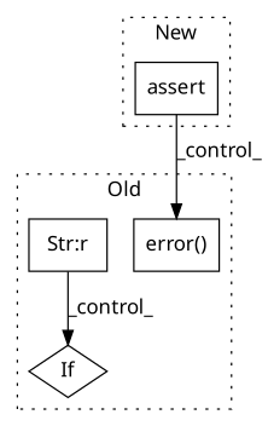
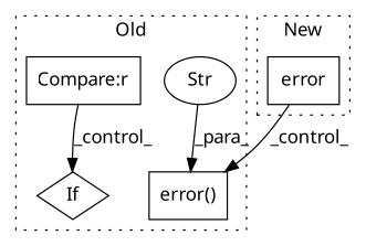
  digraph {
    fontname="Noto Sans"
    node [fontname="Noto Sans" shape=box]
    edge [fontname="Noto Sans"]
    n1 [a=75 l="10,1" label="error()" s="20735,20839"]
+   n2 [a=66 l=94 label=Str s=20745 shape=ellipse]
    n3 [a=96 l=3 label=If s=20703 shape=diamond]
-   n4 [a=40 l=15 label="Str:r" s=20710]
-   n5 [a=65 l=7 label=assert s=28820]
+   n4 [a=40 l=15 label="Compare:r" s=20710]
+   n5 [a=65 l=7 label=error s=28820]
    subgraph cluster_1 {
      label=Old
      style=dotted
      n1
+     n2
      n3
      n4
    }
    subgraph cluster_2 {
      label=New
      style=dotted
      n5
    }
+   n2 -> n1 [label=_para_]
    n4 -> n3 [label=_control_]
    n5 -> n1 [label=_control_]
  }
